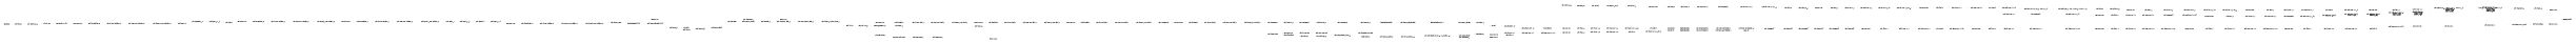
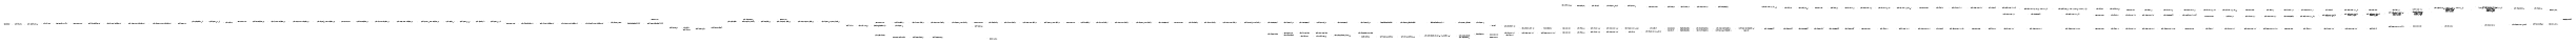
  digraph {
    rankdir=LR
    n1 [label="(<operator>.notEquals,(a5 & 0x980) != 0)"]
    n2 [label="(<operator>.or,a5 | 0x10000)"]
    n3 [label="(<operator>.assignment,v7 = insert_error)"]
    n4 [label="(log_query,log_query(a5 | 0x10000, a1, a2, 0))"]
    n5 [label="(RETURN,return 0;,return 0;)"]
    n6 [label="(cache_scan_free,cache_scan_free(a1, a2, a3, a5))"]
    n7 [label="(<operator>.and,a5 & 0x980)"]
    n8 [label="(UNKNOWN,_DWORD *,_DWORD *)"]
    n9 [label="(<operator>.addition,dnsmasq_daemon + 252)"]
    n10 [label="(<operator>.assignment,v12 = *(_DWORD *)(dnsmasq_daemon + 252))"]
    n11 [label="(<operator>.assignment,v13 = 1)"]
    n12 [label="(<operator>.greaterEqualsThan,v12 >= a4)"]
    n13 [label="(<operator>.logicalNot,!v13)"]
    n14 [label="(<operator>.indirection,*(_DWORD *)(dnsmasq_daemon + 252))"]
    n15 [label="(<operator>.cast,(_DWORD *)(dnsmasq_daemon + 252))"]
    n16 [label="(<operator>.assignment,v13 = v12 >= a4)"]
    n17 [label="(UNKNOWN,_DWORD *,_DWORD *)"]
    n18 [label="(UNKNOWN,_DWORD *,_DWORD *)"]
    n19 [label="(<operator>.addition,dnsmasq_daemon + 252)"]
    n20 [label="(<operator>.addition,dnsmasq_daemon + 248)"]
    n21 [label="(<operator>.assignment,a4 = *(_DWORD *)(dnsmasq_daemon + 252))"]
    n22 [label="(<operator>.indirection,*(_DWORD *)(dnsmasq_daemon + 252))"]
    n23 [label="(<operator>.cast,(_DWORD *)(dnsmasq_daemon + 252))"]
    n24 [label="(<operator>.assignment,v15 = *(_DWORD *)(dnsmasq_daemon + 248))"]
    n25 [label="(<operator>.notEquals,v15 != 0)"]
    n26 [label="(<operator>.assignment,v16 = v15 != 0)"]
    n27 [label="(<operator>.indirection,*(_DWORD *)(dnsmasq_daemon + 248))"]
    n28 [label="(<operator>.cast,(_DWORD *)(dnsmasq_daemon + 248))"]
    n29 [label="(<operator>.greaterThan,v15 > a4)"]
    n30 [label="(UNKNOWN,_DWORD *,_DWORD *)"]
    n31 [label="(<operator>.assignment,v16 = v15 > a4)"]
    n32 [label="(<operator>.addition,dnsmasq_daemon + 248)"]
    n33 [label="(<operator>.assignment,a4 = *(_DWORD *)(dnsmasq_daemon + 248))"]
    n34 [label="(<operator>.indirection,*(_DWORD *)(dnsmasq_daemon + 248))"]
    n35 [label="(<operator>.cast,(_DWORD *)(dnsmasq_daemon + 248))"]
    n36 [label="(METHOD_RETURN,int __fastcall)"]
    n37 [label="(<operator>.assignment,v9 = cache_scan_free(a1, a2, a3, a5))"]
    n38 [label="(<operator>.assignment,v8 = v9)"]
    n39 [label="(<operator>.and,a5 & 0x180)"]
    n40 [label="(<operator>.and,a5 & 4)"]
    n41 [label="(<operator>.assignment,v31 = a5 & 4)"]
    n42 [label="(<operator>.equals,(a5 & 0x180) == 0)"]
    n43 [label="(UNKNOWN,__chain16,__int16)"]
    n44 [label="(<operator>.assignment,insert_error = 1)"]
    n45 [label="(<operator>.cast,(__int16)a2)"]
    n46 [label="(<operator>.assignment,v8 = 0)"]
    n47 [label="(<operator>.assignment,v10 = (__int16)a2)"]
    n48 [label="(<operator>.assignment,v10 = 1)"]
    n49 [label="(UNKNOWN,_DWORD *,_DWORD *)"]
    n50 [label="(<operator>.addressOf,&v10)"]
    n51 [label="(<operator>.logicalOr,(*(_DWORD *)&v10 & (a5 >> 3)) == 0\n      || ((a5 & 0x80) == 0 || (*(_WORD *)(v9 + 36) & 0x80) == 0 || *(_DWORD *)(v9 + 12) != *a2)\n      && ((a5 & 0x100) == 0\n       || (*(_WORD *)(v9 + 36) & 0x100) == 0\n       || *(_DWORD *)(v9 + 12) != *a2\n       || *(_DWORD *)(v9 + 16) != a2[1]\n       || *(_DWORD *)(v9 + 20) != a2[2]\n       || *(_DWORD *)(v9 + 24) != a2[3]))"]
    n52 [label="(RETURN,return v8;,return v8;)"]
    n53 [label="(<operator>.equals,(*(_DWORD *)&v10 & (a5 >> 3)) == 0)"]
    n54 [label="(<operator>.and,a5 & 0x80)"]
    n55 [label="(<operator>.equals,(a5 & 0x80) == 0)"]
-   n56 [label="(<operator>.and,*(_DWORD *)&v10 & (a5 >> 3))"]
    n57 [label="(<operator>.indirection,*(_DWORD *)&v10)"]
    n58 [label="(<operator>.arithmeticShiftRight,a5 >> 3)"]
    n59 [label="(<operator>.cast,(_DWORD *)&v10)"]
    n60 [label="(<operator>.logicalAnd,((a5 & 0x80) == 0 || (*(_WORD *)(v9 + 36) & 0x80) == 0 || *(_DWORD *)(v9 + 12) != *a2)\n      && ((a5 & 0x100) == 0\n       || (*(_WORD *)(v9 + 36) & 0x100) == 0\n       || *(_DWORD *)(v9 + 12) != *a2\n       || *(_DWORD *)(v9 + 16) != a2[1]\n       || *(_DWORD *)(v9 + 20) != a2[2]\n       || *(_DWORD *)(v9 + 24) != a2[3]))"]
    n61 [label="(<operator>.logicalOr,(a5 & 0x80) == 0 || (*(_WORD *)(v9 + 36) & 0x80) == 0 || *(_DWORD *)(v9 + 12) != *a2)"]
    n62 [label="(<operator>.and,a5 & 0x100)"]
    n63 [label="(<operator>.equals,(a5 & 0x100) == 0)"]
    n64 [label="(UNKNOWN,_WORD *,_WORD *)"]
    n65 [label="(<operator>.addition,v9 + 36)"]
    n66 [label="(<operator>.logicalOr,(*(_WORD *)(v9 + 36) & 0x80) == 0 || *(_DWORD *)(v9 + 12) != *a2)"]
    n67 [label="(<operator>.equals,(*(_WORD *)(v9 + 36) & 0x80) == 0)"]
    n68 [label="(UNKNOWN,_DWORD *,_DWORD *)"]
    n69 [label="(<operator>.addition,v9 + 12)"]
    n70 [label="(<operator>.and,*(_WORD *)(v9 + 36) & 0x80)"]
    n71 [label="(<operator>.indirection,*(_WORD *)(v9 + 36))"]
    n72 [label="(<operator>.cast,(_WORD *)(v9 + 36))"]
    n73 [label="(<operator>.notEquals,*(_DWORD *)(v9 + 12) != *a2)"]
    n74 [label="(<operator>.indirection,*(_DWORD *)(v9 + 12))"]
    n75 [label="(<operator>.indirection,*a2)"]
    n76 [label="(<operator>.cast,(_DWORD *)(v9 + 12))"]
    n77 [label="(<operator>.logicalOr,(a5 & 0x100) == 0\n       || (*(_WORD *)(v9 + 36) & 0x100) == 0\n       || *(_DWORD *)(v9 + 12) != *a2\n       || *(_DWORD *)(v9 + 16) != a2[1]\n       || *(_DWORD *)(v9 + 20) != a2[2]\n       || *(_DWORD *)(v9 + 24) != a2[3])"]
    n78 [label="(UNKNOWN,_WORD *,_WORD *)"]
    n79 [label="(<operator>.addition,v9 + 36)"]
    n80 [label="(<operator>.logicalOr,(*(_WORD *)(v9 + 36) & 0x100) == 0\n       || *(_DWORD *)(v9 + 12) != *a2\n       || *(_DWORD *)(v9 + 16) != a2[1]\n       || *(_DWORD *)(v9 + 20) != a2[2]\n       || *(_DWORD *)(v9 + 24) != a2[3])"]
    n81 [label="(<operator>.equals,(*(_WORD *)(v9 + 36) & 0x100) == 0)"]
    n82 [label="(UNKNOWN,_DWORD *,_DWORD *)"]
    n83 [label="(<operator>.addition,v9 + 12)"]
    n84 [label="(<operator>.and,*(_WORD *)(v9 + 36) & 0x100)"]
    n85 [label="(<operator>.indirection,*(_WORD *)(v9 + 36))"]
    n86 [label="(<operator>.cast,(_WORD *)(v9 + 36))"]
    n87 [label="(<operator>.logicalOr,*(_DWORD *)(v9 + 12) != *a2\n       || *(_DWORD *)(v9 + 16) != a2[1]\n       || *(_DWORD *)(v9 + 20) != a2[2]\n       || *(_DWORD *)(v9 + 24) != a2[3])"]
    n88 [label="(<operator>.notEquals,*(_DWORD *)(v9 + 12) != *a2)"]
    n89 [label="(UNKNOWN,_DWORD *,_DWORD *)"]
    n90 [label="(<operator>.addition,v9 + 16)"]
    n91 [label="(<operator>.indirection,*(_DWORD *)(v9 + 12))"]
    n92 [label="(<operator>.indirection,*a2)"]
    n93 [label="(<operator>.cast,(_DWORD *)(v9 + 12))"]
    n94 [label="(<operator>.logicalOr,*(_DWORD *)(v9 + 16) != a2[1]\n       || *(_DWORD *)(v9 + 20) != a2[2]\n       || *(_DWORD *)(v9 + 24) != a2[3])"]
    n95 [label="(<operator>.notEquals,*(_DWORD *)(v9 + 16) != a2[1])"]
    n96 [label="(UNKNOWN,_DWORD *,_DWORD *)"]
    n97 [label="(<operator>.addition,v9 + 20)"]
    n98 [label="(<operator>.indirection,*(_DWORD *)(v9 + 16))"]
    n99 [label="(<operator>.indirectIndexAccess,a2[1])"]
    n100 [label="(<operator>.cast,(_DWORD *)(v9 + 16))"]
    n101 [label="(<operator>.logicalOr,*(_DWORD *)(v9 + 20) != a2[2]\n       || *(_DWORD *)(v9 + 24) != a2[3])"]
    n102 [label="(<operator>.notEquals,*(_DWORD *)(v9 + 20) != a2[2])"]
    n103 [label="(UNKNOWN,_DWORD *,_DWORD *)"]
    n104 [label="(<operator>.addition,v9 + 24)"]
    n105 [label="(<operator>.indirection,*(_DWORD *)(v9 + 20))"]
    n106 [label="(<operator>.indirectIndexAccess,a2[2])"]
    n107 [label="(<operator>.cast,(_DWORD *)(v9 + 20))"]
    n108 [label="(<operator>.notEquals,*(_DWORD *)(v9 + 24) != a2[3])"]
    n109 [label="(<operator>.indirection,*(_DWORD *)(v9 + 24))"]
    n110 [label="(<operator>.indirectIndexAccess,a2[3])"]
    n111 [label="(<operator>.cast,(_DWORD *)(v9 + 24))"]
    n112 [label="(<operator>.assignment,v18 = cache_tail)"]
    n113 [label="(<operator>.logicalAnd,a1 && strlen(a1) > 0x31)"]
    n114 [label="(strlen,strlen(a1))"]
    n115 [label="(<operator>.logicalNot,!cache_tail)"]
    n116 [label="(cache_unlink,cache_unlink(v18))"]
    n117 [label="(<operator>.greaterThan,strlen(a1) > 0x31)"]
    n118 [label="(<operator>.assignment,insert_error = 1)"]
    n119 [label="(UNKNOWN,unsigned __int16 *,warned __int16 *)"]
    n120 [label="(RETURN,return 0;,return 0;)"]
    n121 [label="(<operator>.addition,cache_tail + 36)"]
    n122 [label="(<operator>.assignment,v19 = *(unsigned __int16 *)(cache_tail + 36))"]
    n123 [label="(<operator>.and,v19 & 0xC)"]
    n124 [label="(<operator>.equals,(v19 & 0xC) == 0)"]
    n125 [label="(<operator>.indirection,*(unsigned __int16 *)(cache_tail + 36))"]
    n126 [label="(<operator>.cast,(unsigned __int16 *)(cache_tail + 36))"]
    n127 [label="(<operator>.logicalNot,!warned_10984)"]
    n128 [label="(UNKNOWN,_DWORD *,_DWORD *)"]
    n129 [label="(cache_scan_strcpy,cache_scan_free(0, 0, a3, 0))"]
    n130 [label="(my_syslog,my_syslog(3, \"Internal error in cache.\"))"]
    n131 [label="(<operator>.assignment,insert_error = 1)"]
    n132 [label="(<operator>.addition,cache_tail + 16)"]
    n133 [label="(<operator>.assignment,v7 = 0)"]
    n134 [label="(<operator>.assignment,warned_10984 = 1)"]
    n135 [label="(RETURN,return v8;,return v8;)"]
    n136 [label="(<operator>.assignment,v20 = *(_DWORD *)(cache_tail + 16))"]
    n137 [label="(UNKNOWN,_DWORD *,_DWORD *)"]
    n138 [label="(<operator>.addition,cache_tail + 20)"]
    n139 [label="(<operator>.indirection,*(_DWORD *)(cache_tail + 16))"]
    n140 [label="(<operator>.cast,(_DWORD *)(cache_tail + 16))"]
    n141 [label="(<operator>.assignment,v21 = *(_DWORD *)(cache_tail + 20))"]
    n142 [label="(UNKNOWN,_DWORD *,_DWORD *)"]
    n143 [label="(<operator>.addition,cache_tail + 24)"]
    n144 [label="(<operator>.indirection,*(_DWORD *)(cache_tail + 20))"]
    n145 [label="(<operator>.cast,(_DWORD *)(cache_tail + 20))"]
    n146 [label="(<operator>.assignment,v22 = *(_DWORD *)(cache_tail + 24))"]
    n147 [label="(<operator>.indirectIndexAccess,v32[0])"]
    n148 [label="(UNKNOWN,_DWORD *,_DWORD *)"]
    n149 [label="(<operator>.indirection,*(_DWORD *)(cache_tail + 24))"]
    n150 [label="(<operator>.cast,(_DWORD *)(cache_tail + 24))"]
    n151 [label="(<operator>.assignment,v32[0] = *(_DWORD *)(cache_tail + 12))"]
    n152 [label="(<operator>.indirectIndexAccess,v32[1])"]
    n153 [label="(<operator>.assignment,v32[1] = v20)"]
    n154 [label="(<operator>.addition,cache_tail + 12)"]
    n155 [label="(<operator>.indirection,*(_DWORD *)(cache_tail + 12))"]
    n156 [label="(<operator>.cast,(_DWORD *)(cache_tail + 12))"]
    n157 [label="(<operator>.indirectIndexAccess,v32[2])"]
    n158 [label="(<operator>.assignment,v32[2] = v21)"]
    n159 [label="(<operator>.indirectIndexAccess,v32[3])"]
    n160 [label="(<operator>.assignment,v32[3] = v22)"]
    n161 [label="(cache_get_name,cache_get_name(cache_tail))"]
    n162 [label="(<operator>.assignment,v23 = cache_get_name(cache_tail))"]
    n163 [label="(cache_scan_free,cache_scan_free(v23, v32, a3, v19))"]
    n164 [label="(<operator>.preIncrement,++cache_live_freed)"]
    n165 [label="(<operator>.assignment,v7 = 1)"]
    n166 [label="(<operator>.assignment,v31 = 1)"]
    n167 [label="(<operator>.assignment,v24 = big_free)"]
    n168 [label="(UNKNOWN,_DWORD *,_DWORD *)"]
    n169 [label="(<operator>.logicalNot,!bignames_left)"]
    n170 [label="(UNKNOWN,_WORD *,_WORD *)"]
    n171 [label="(<operator>.cast,(_DWORD *)big_free)"]
    n172 [label="(<operator>.logicalAnd,!bignames_left && (a5 & 0x5000) == 0)"]
    n173 [label="(<operator>.and,a5 & 0x5000)"]
    n174 [label="(<operator>.assignment,big_free = *(_DWORD *)big_free)"]
    n175 [label="(cache_unlink,cache_unlink(v18))"]
    n176 [label="(UNKNOWN,_DWORD *,_DWORD *)"]
    n177 [label="(<operator>.indirection,*(_DWORD *)big_free)"]
    n178 [label="(<operator>.logicalOr,!bignames_left && (a5 & 0x5000) == 0 || (v24 = whine_malloc(1028)) == 0)"]
    n179 [label="(<operator>.assignment,insert_error = 1)"]
    n180 [label="(<operator>.preDecrement,--bignames_left)"]
    n181 [label="(RETURN,return v8;,return v8;)"]
    n182 [label="(whine_malloc,whine_malloc(1028))"]
    n183 [label="(<operator>.assignment,v24 = whine_malloc(1028))"]
    n184 [label="(<operator>.equals,(a5 & 0x5000) == 0)"]
    n185 [label="(<operator>.equals,(v24 = whine_malloc(1028)) == 0)"]
    n186 [label="(<operator>.addition,v18 + 40)"]
    n187 [label="(<operator>.assignment,*(_DWORD *)(v18 + 40) = v24)"]
    n188 [label="(UNKNOWN,_WORD *,_WORD *)"]
    n189 [label="(<operator>.addition,v18 + 36)"]
    n190 [label="(<operator>.indirection,*(_DWORD *)(v18 + 40))"]
    n191 [label="(<operator>.cast,(_DWORD *)(v18 + 40))"]
    n192 [label="(<operator>.assignment,*(_WORD *)(v18 + 36) = a5 | 0x200)"]
    n193 [label="(UNKNOWN,char *,char *)"]
    n194 [label="(cache_get_name,cache_get_name(v18))"]
    n195 [label="(<operator>.indirection,*(_WORD *)(v18 + 36))"]
    n196 [label="(<operator>.or,a5 | 0x200)"]
    n197 [label="(<operator>.cast,(_WORD *)(v18 + 36))"]
    n198 [label="(<operator>.addition,v18 + 36)"]
    n199 [label="(<operator>.assignment,*(_WORD *)(v18 + 36) = a5)"]
    n200 [label="(<operator>.logicalNot,!a1)"]
    n201 [label="(UNKNOWN,_BYTE *,_BYTE *)"]
    n202 [label="(<operator>.indirection,*(_WORD *)(v18 + 36))"]
    n203 [label="(<operator>.cast,(_WORD *)(v18 + 36))"]
    n204 [label="(cache_get_name,cache_get_name(v18))"]
    n205 [label="(<operator>.assignment,*(_BYTE *)cache_get_name(v18) = 0)"]
    n206 [label="(<operator>.indirectIndexAccess,a2[1])"]
    n207 [label="(UNKNOWN,_DWORD *,_DWORD *)"]
    n208 [label="(<operator>.assignment,v26 = a2[1])"]
    n209 [label="(<operator>.addition,v18 + 28)"]
    n210 [label="(<operator>.indirection,*(_BYTE *)cache_get_name(v18))"]
    n211 [label="(<operator>.cast,(_BYTE *)cache_get_name(v18))"]
    n212 [label="(<operator>.assignment,v25 = (char *)cache_get_name(v18))"]
    n213 [label="(strcpy,strcpy(v25, a1))"]
    n214 [label="(<operator>.cast,(char *)cache_get_name(v18))"]
    n215 [label="(<operator>.indirectIndexAccess,a2[2])"]
    n216 [label="(<operator>.assignment,v27 = a2[2])"]
    n217 [label="(<operator>.indirectIndexAccess,a2[3])"]
    n218 [label="(<operator>.assignment,v28 = a2[3])"]
    n219 [label="(UNKNOWN,_DWORD *,_DWORD *)"]
    n220 [label="(<operator>.addition,v18 + 12)"]
    n221 [label="(<operator>.assignment,*(_DWORD *)(v18 + 12) = *a2)"]
    n222 [label="(UNKNOWN,_DWORD *,_DWORD *)"]
    n223 [label="(<operator>.addition,v18 + 16)"]
    n224 [label="(<operator>.indirection,*(_DWORD *)(v18 + 12))"]
    n225 [label="(<operator>.indirection,*a2)"]
    n226 [label="(<operator>.cast,(_DWORD *)(v18 + 12))"]
    n227 [label="(<operator>.assignment,*(_DWORD *)(v18 + 16) = v26)"]
    n228 [label="(UNKNOWN,_DWORD *,_DWORD *)"]
    n229 [label="(<operator>.addition,v18 + 20)"]
    n230 [label="(<operator>.indirection,*(_DWORD *)(v18 + 16))"]
    n231 [label="(<operator>.cast,(_DWORD *)(v18 + 16))"]
    n232 [label="(<operator>.assignment,*(_DWORD *)(v18 + 20) = v27)"]
    n233 [label="(UNKNOWN,_DWORD *,_DWORD *)"]
    n234 [label="(<operator>.addition,v18 + 24)"]
    n235 [label="(<operator>.indirection,*(_DWORD *)(v18 + 20))"]
    n236 [label="(<operator>.cast,(_DWORD *)(v18 + 20))"]
    n237 [label="(<operator>.assignment,*(_DWORD *)(v18 + 24) = v28)"]
    n238 [label="(<operator>.indirection,*(_DWORD *)(v18 + 24))"]
    n239 [label="(<operator>.cast,(_DWORD *)(v18 + 24))"]
    n240 [label="(<operator>.assignment,*(_DWORD *)(v18 + 28) = a4 + a3)"]
    n241 [label="(UNKNOWN,_DWORD *,_DWORD *)"]
    n242 [label="(<operator>.cast,(_DWORD *)v18)"]
    n243 [label="(<operator>.indirection,*(_DWORD *)(v18 + 28))"]
    n244 [label="(<operator>.addition,a4 + a3)"]
    n245 [label="(<operator>.cast,(_DWORD *)(v18 + 28))"]
    n246 [label="(<operator>.assignment,*(_DWORD *)v18 = new_chain)"]
    n247 [label="(<operator>.assignment,new_chain = v18)"]
    n248 [label="(RETURN,return v18;,return v18;)"]
    n249 [label="(<operator>.indirection,*(_DWORD *)v18)"]
    n250 [label="(METHOD,cache_insert)"]
    n1 -> n2
    n1 -> n3
    n2 -> n4
    n3 -> n5
    n3 -> n6
    n4 -> n8
    n5 -> n36
    n6 -> n37
    n7 -> n1
    n8 -> n9
    n9 -> n15
    n10 -> n11
    n11 -> n12
    n11 -> n13
    n12 -> n16
    n13 -> n17
    n13 -> n18
    n14 -> n10
    n15 -> n14
    n16 -> n13
    n17 -> n19
    n18 -> n20
    n19 -> n23
    n20 -> n28
    n21 -> n18
    n22 -> n21
    n23 -> n22
    n24 -> n25
    n25 -> n26
    n26 -> n3
    n26 -> n29
    n26 -> n30
    n27 -> n24
    n28 -> n27
    n29 -> n31
    n30 -> n32
    n31 -> n3
    n31 -> n30
    n32 -> n35
    n33 -> n3
    n34 -> n33
    n35 -> n34
    n37 -> n38
    n38 -> n39
    n38 -> n40
    n40 -> n41
    n41 -> n112
    n41 -> n113
    n41 -> n114
    n42 -> n43
    n42 -> n44
    n43 -> n45
    n44 -> n46
    n45 -> n47
    n46 -> n52
    n47 -> n48
    n47 -> n49
    n48 -> n49
    n49 -> n50
    n50 -> n59
    n51 -> n44
    n51 -> n52
    n52 -> n36
    n53 -> n51
    n53 -> n54
    n54 -> n55
    n55 -> n61
    n55 -> n64
-   n56 -> n53
    n57 -> n58
-   n58 -> n56
    n59 -> n57
    n60 -> n51
    n61 -> n60
    n61 -> n62
    n62 -> n63
    n63 -> n77
    n63 -> n78
    n64 -> n65
    n65 -> n72
    n66 -> n61
    n67 -> n66
    n67 -> n68
    n68 -> n69
    n69 -> n76
    n70 -> n67
    n71 -> n70
    n72 -> n71
    n73 -> n66
    n74 -> n75
    n75 -> n73
    n76 -> n74
    n77 -> n60
    n78 -> n79
    n79 -> n86
    n80 -> n77
    n81 -> n80
    n81 -> n82
    n82 -> n83
    n83 -> n93
    n84 -> n81
    n85 -> n84
    n86 -> n85
    n87 -> n80
    n88 -> n87
    n88 -> n89
    n89 -> n90
    n90 -> n100
    n91 -> n92
    n92 -> n88
    n93 -> n91
    n94 -> n87
    n95 -> n94
    n95 -> n96
    n96 -> n97
    n97 -> n107
    n98 -> n99
    n99 -> n95
    n101 -> n94
    n102 -> n101
    n102 -> n103
    n103 -> n104
    n104 -> n111
    n105 -> n106
    n106 -> n102
    n107 -> n105
    n108 -> n101
    n109 -> n110
    n110 -> n108
    n111 -> n109
    n112 -> n115
    n113 -> n116
    n114 -> n117
    n115 -> n118
    n115 -> n119
    n116 -> n170
    n117 -> n113
    n118 -> n120
    n119 -> n121
    n120 -> n36
    n121 -> n126
    n122 -> n123
    n123 -> n124
    n124 -> n113
    n124 -> n114
    n124 -> n127
    n124 -> n128
    n124 -> n129
    n125 -> n122
    n126 -> n125
    n127 -> n130
    n127 -> n131
    n128 -> n132
    n129 -> n133
    n130 -> n134
    n131 -> n135
    n132 -> n140
    n133 -> n166
    n134 -> n131
    n135 -> n36
    n136 -> n137
    n137 -> n138
    n138 -> n145
    n139 -> n136
    n140 -> n139
    n141 -> n142
    n142 -> n143
    n143 -> n150
    n144 -> n141
    n145 -> n144
    n146 -> n147
    n147 -> n148
    n148 -> n154
    n149 -> n146
    n150 -> n149
    n151 -> n152
    n152 -> n153
    n153 -> n157
    n154 -> n156
    n155 -> n151
    n156 -> n155
    n157 -> n158
    n158 -> n159
    n159 -> n160
    n160 -> n161
    n161 -> n162
    n162 -> n163
    n163 -> n164
    n164 -> n165
    n165 -> n112
    n165 -> n113
    n165 -> n114
    n166 -> n112
    n166 -> n113
    n166 -> n114
    n167 -> n168
    n167 -> n169
    n168 -> n171
    n169 -> n172
    n169 -> n173
    n170 -> n198
    n171 -> n177
    n172 -> n178
    n172 -> n182
    n173 -> n184
    n174 -> n175
    n175 -> n176
    n176 -> n186
    n177 -> n174
    n178 -> n175
    n178 -> n179
    n178 -> n180
    n179 -> n181
    n180 -> n175
    n181 -> n36
    n182 -> n183
    n183 -> n185
    n184 -> n172
    n185 -> n178
    n186 -> n190
    n187 -> n188
    n188 -> n189
    n189 -> n197
    n190 -> n187
    n191 -> n190
    n192 -> n193
    n193 -> n194
    n194 -> n214
    n195 -> n196
    n196 -> n192
    n197 -> n195
    n198 -> n203
    n199 -> n200
    n200 -> n193
    n200 -> n201
    n201 -> n204
    n202 -> n199
    n203 -> n202
    n204 -> n211
    n205 -> n206
    n205 -> n207
    n206 -> n208
    n207 -> n209
    n208 -> n215
    n209 -> n245
    n210 -> n205
    n211 -> n210
    n212 -> n213
    n213 -> n206
    n213 -> n207
    n214 -> n212
    n215 -> n216
    n216 -> n217
    n217 -> n218
    n218 -> n219
    n219 -> n220
    n220 -> n226
    n221 -> n222
    n222 -> n223
    n223 -> n231
    n224 -> n225
    n225 -> n221
    n226 -> n224
    n227 -> n228
    n228 -> n229
    n229 -> n236
    n230 -> n227
    n231 -> n230
    n232 -> n233
    n233 -> n234
    n234 -> n239
    n235 -> n232
    n236 -> n235
    n237 -> n207
    n238 -> n237
    n239 -> n238
    n240 -> n241
    n241 -> n242
    n242 -> n249
    n243 -> n244
    n244 -> n240
    n245 -> n243
    n246 -> n247
    n247 -> n248
    n248 -> n36
    n249 -> n246
    n250 -> n7
  }
